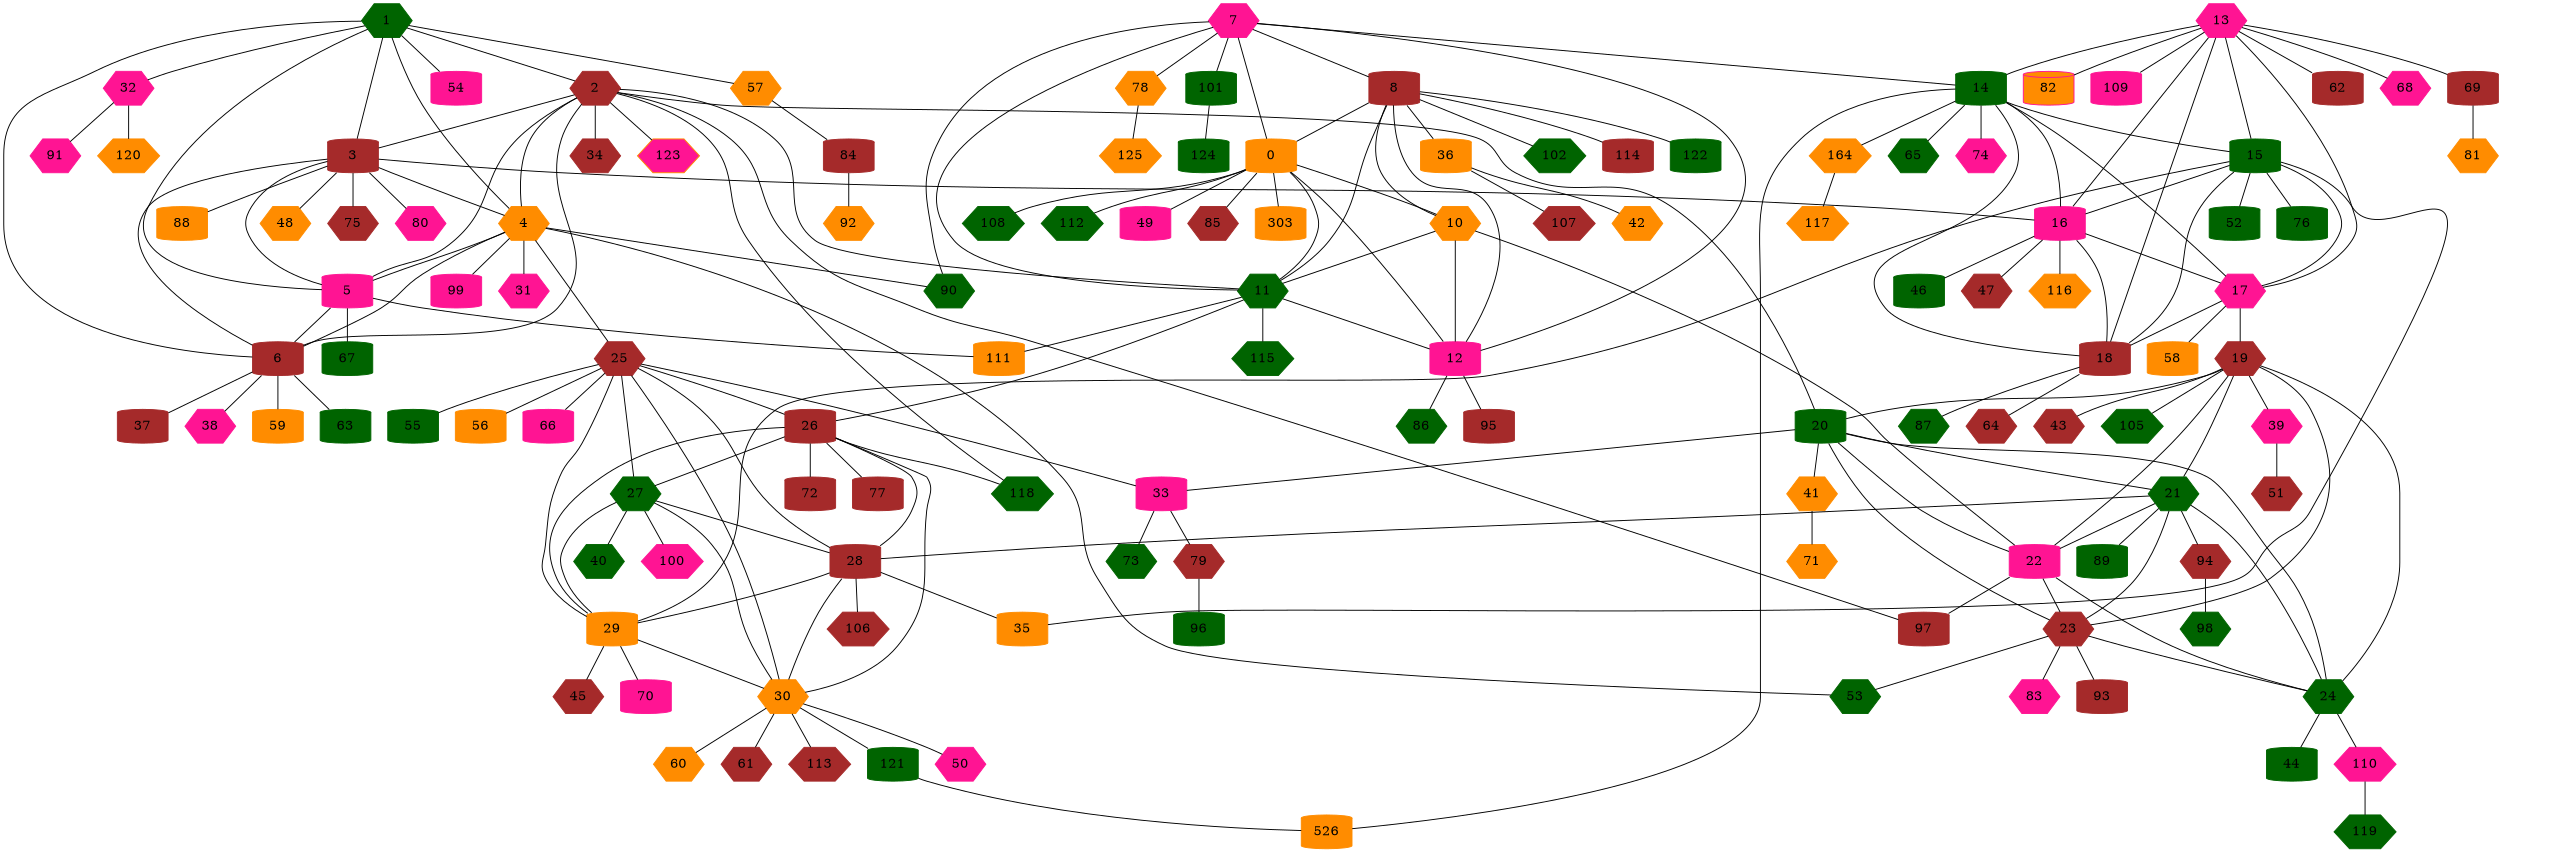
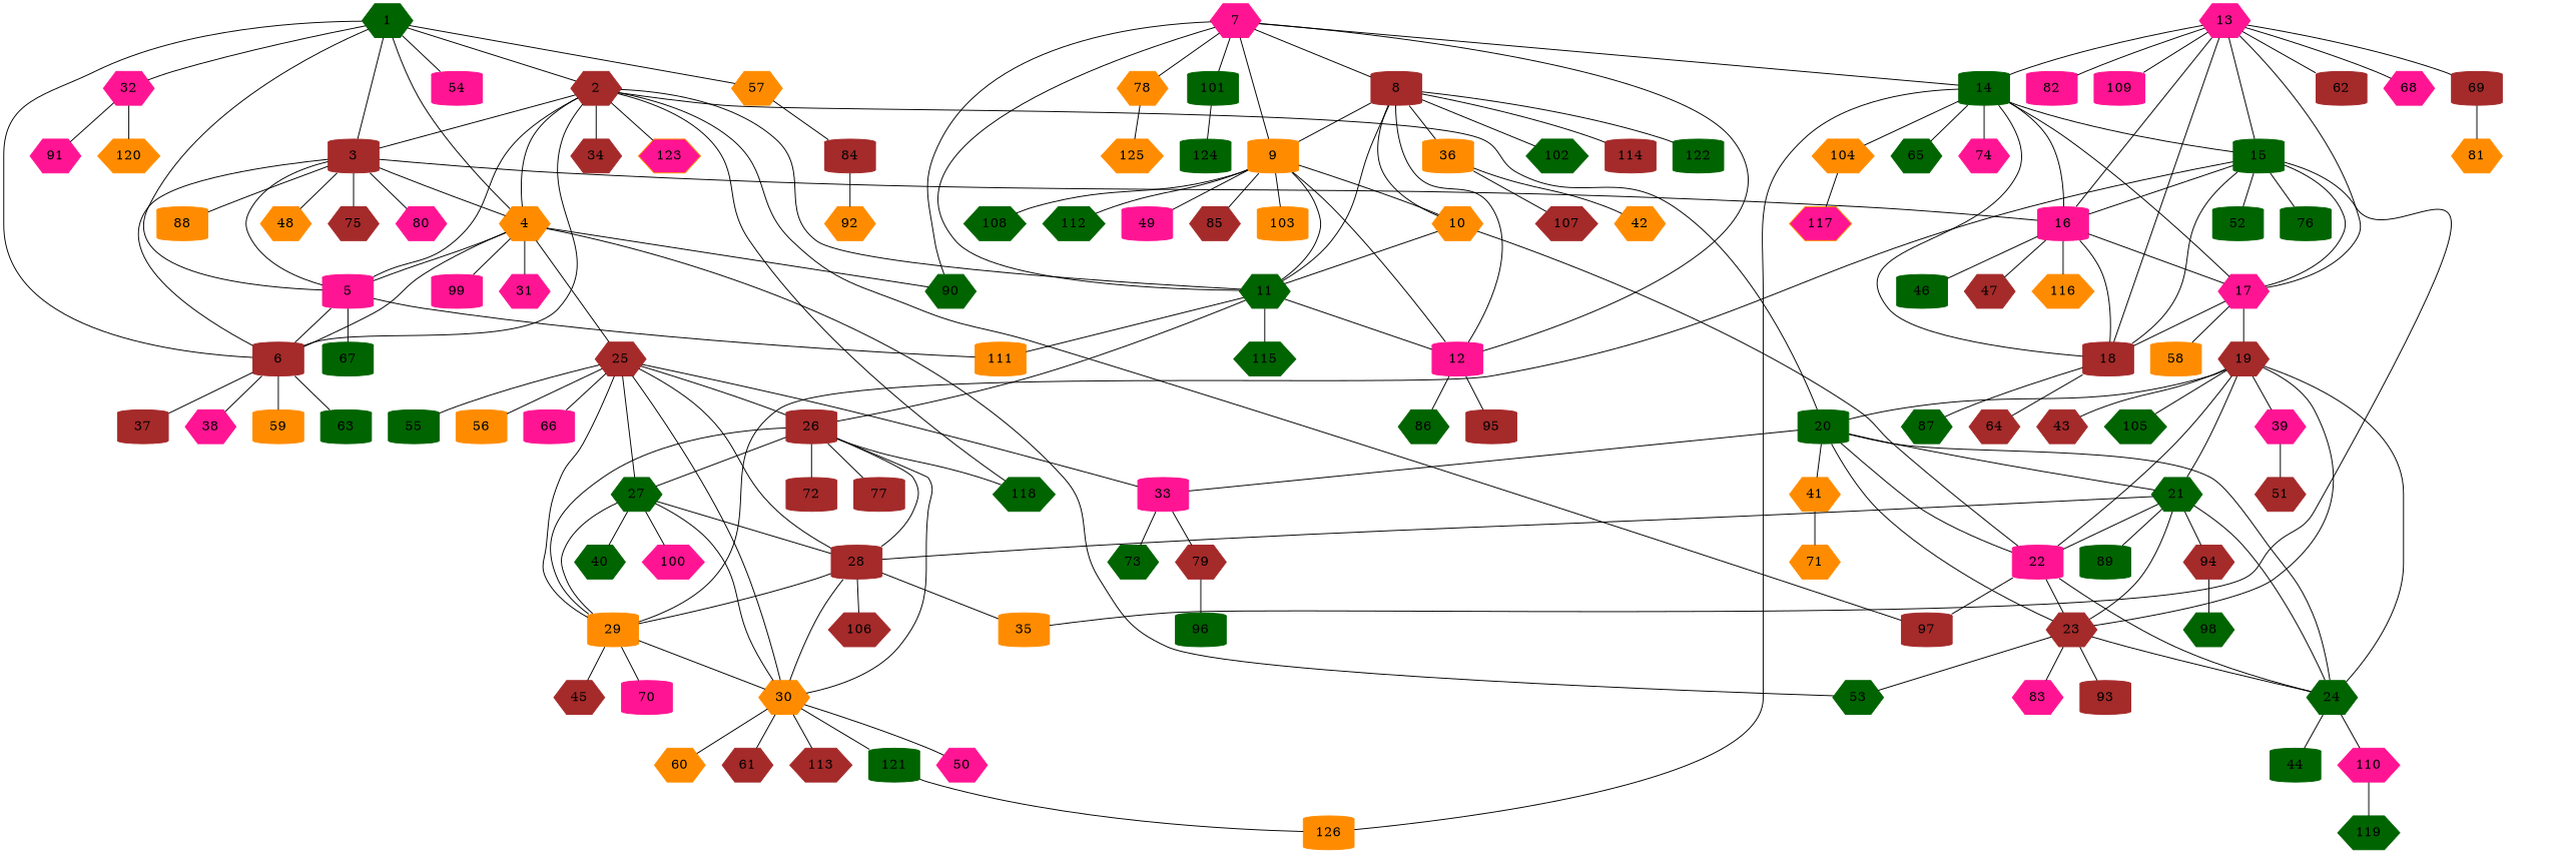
  graph {
    node [color=darkgreen shape=hexagon style=filled]
    2 [color=brown]
    1
    3 [color=brown shape=cylinder]
    4 [color=darkorange]
    5 [color=deeppink shape=cylinder]
    6 [color=brown shape=cylinder]
    32 [color=deeppink]
    54 [color=deeppink shape=cylinder]
    57 [color=darkorange]
    11
    20 [shape=cylinder]
    34 [color=brown]
    97 [color=brown shape=cylinder]
    118
    123 [color=darkorange fillcolor=deeppink]
    16 [color=deeppink shape=cylinder]
    48 [color=darkorange]
    75 [color=brown]
    80 [color=deeppink]
    88 [color=darkorange shape=cylinder]
    25 [color=brown]
    31 [color=deeppink]
    53
    90
    99 [color=deeppink shape=cylinder]
    67 [shape=cylinder]
    111 [color=darkorange shape=cylinder]
    37 [color=brown shape=cylinder]
    38 [color=deeppink]
    59 [color=darkorange shape=cylinder]
    63 [shape=cylinder]
    91 [color=deeppink]
    120 [color=darkorange]
    84 [color=brown shape=cylinder]
    12 [color=deeppink shape=cylinder]
    26 [color=brown shape=cylinder]
    115
    22 [color=deeppink shape=cylinder]
    21
    23 [color=brown]
    24
    33 [color=deeppink shape=cylinder]
    41 [color=darkorange]
    17 [color=deeppink]
    18 [color=brown shape=cylinder]
    46 [shape=cylinder]
    47 [color=brown]
    116 [color=darkorange]
    29 [color=darkorange shape=cylinder]
    28 [color=brown shape=cylinder]
    27
    30 [color=darkorange]
    55 [shape=cylinder]
    56 [color=darkorange shape=cylinder]
    66 [color=deeppink shape=cylinder]
    7 [color=deeppink]
    8 [color=brown shape=cylinder]
-   9 [color=darkorange shape=cylinder label=0]
+   9 [color=darkorange shape=cylinder]
    14 [shape=cylinder]
    78 [color=darkorange]
    101 [shape=cylinder]
    10 [color=darkorange]
    36 [color=darkorange shape=cylinder]
    102
    114 [color=brown shape=cylinder]
    122 [shape=cylinder]
    49 [color=deeppink shape=cylinder]
    85 [color=brown]
-   103 [color=darkorange shape=cylinder label=303]
+   103 [color=darkorange shape=cylinder]
    108
    112
    86
    95 [color=brown shape=cylinder]
    15 [shape=cylinder]
    65
    74 [color=deeppink]
-   104 [color=darkorange label=164]
-   126 [color=darkorange shape=cylinder label=526]
+   104 [color=darkorange]
+   126 [color=darkorange shape=cylinder]
    125 [color=darkorange]
    124 [shape=cylinder]
    42 [color=darkorange]
    107 [color=brown]
    72 [color=brown shape=cylinder]
    77 [color=brown shape=cylinder]
    13 [color=deeppink]
    62 [color=brown shape=cylinder]
    68 [color=deeppink]
    69 [color=brown shape=cylinder]
-   82 [color=deeppink shape=cylinder fillcolor=darkorange]
+   82 [color=deeppink shape=cylinder]
    109 [color=deeppink shape=cylinder]
    35 [color=darkorange shape=cylinder]
    52 [shape=cylinder]
    76 [shape=cylinder]
    19 [color=brown]
    58 [color=darkorange shape=cylinder]
    64 [color=brown]
    87
    81 [color=darkorange]
-   117 [color=darkorange]
+   117 [color=darkorange fillcolor=deeppink]
    45 [color=brown]
    70 [color=deeppink shape=cylinder]
    39 [color=deeppink]
    43 [color=brown]
    105
    89 [shape=cylinder]
    94 [color=brown]
    83 [color=deeppink]
    93 [color=brown shape=cylinder]
    44 [shape=cylinder]
    110 [color=deeppink]
    51 [color=brown]
    73
    79 [color=brown]
    71 [color=darkorange]
    106 [color=brown]
    98
    119
    40
    100 [color=deeppink]
    50 [color=deeppink]
    60 [color=darkorange]
    61 [color=brown]
    113 [color=brown]
    121 [shape=cylinder]
    96 [shape=cylinder]
    92 [color=darkorange]
    2 -- 3
    2 -- 4
    2 -- 5
    2 -- 6
    2 -- 11
    2 -- 20
    2 -- 34
    2 -- 97
    2 -- 118
    2 -- 123
    1 -- 2
    1 -- 3
    1 -- 4
    1 -- 5
    1 -- 6
    1 -- 32
    1 -- 54
    1 -- 57
    3 -- 4
    3 -- 5
    3 -- 6
    3 -- 16
    3 -- 48
    3 -- 75
    3 -- 80
    3 -- 88
    4 -- 5
    4 -- 6
    4 -- 25
    4 -- 31
    4 -- 53
    4 -- 90
    4 -- 99
    5 -- 6
    5 -- 67
    5 -- 111
    6 -- 37
    6 -- 38
    6 -- 59
    6 -- 63
    32 -- 91
    32 -- 120
    57 -- 84
    11 -- 111
    11 -- 12
    11 -- 26
    11 -- 115
    20 -- 22
    20 -- 21
    20 -- 23
    20 -- 24
    20 -- 33
    20 -- 41
    16 -- 17
    16 -- 18
    16 -- 46
    16 -- 47
    16 -- 116
    25 -- 26
    25 -- 33
    25 -- 29
    25 -- 28
    25 -- 27
    25 -- 30
    25 -- 55
    25 -- 56
    25 -- 66
    84 -- 92
    12 -- 86
    12 -- 95
    26 -- 118
    26 -- 29
    26 -- 28
    26 -- 27
    26 -- 30
    26 -- 72
    26 -- 77
    22 -- 97
    22 -- 23
    22 -- 24
    21 -- 22
    21 -- 23
    21 -- 24
    21 -- 28
    21 -- 89
    21 -- 94
    23 -- 53
    23 -- 24
    23 -- 83
    23 -- 93
    24 -- 44
    24 -- 110
    33 -- 73
    33 -- 79
    41 -- 71
    17 -- 18
    17 -- 19
    17 -- 58
    18 -- 64
    18 -- 87
    29 -- 30
    29 -- 45
    29 -- 70
    28 -- 29
    28 -- 30
    28 -- 35
    28 -- 106
    27 -- 29
    27 -- 28
    27 -- 30
    27 -- 40
    27 -- 100
    30 -- 50
    30 -- 60
    30 -- 61
    30 -- 113
    30 -- 121
    7 -- 11
    7 -- 90
    7 -- 12
    7 -- 8
    7 -- 9
    7 -- 14
    7 -- 78
    7 -- 101
    8 -- 11
    8 -- 12
    8 -- 9
    8 -- 10
    8 -- 36
    8 -- 102
    8 -- 114
    8 -- 122
    9 -- 11
    9 -- 12
    9 -- 10
    9 -- 49
    9 -- 85
    9 -- 103
    9 -- 108
    9 -- 112
    14 -- 16
    14 -- 17
    14 -- 18
    14 -- 15
    14 -- 65
    14 -- 74
    14 -- 104
    14 -- 126
    78 -- 125
    101 -- 124
    10 -- 11
-   10 -- 12
    10 -- 22
    36 -- 42
    36 -- 107
    15 -- 16
    15 -- 17
    15 -- 18
    15 -- 29
    15 -- 35
    15 -- 52
    15 -- 76
    104 -- 117
    13 -- 16
    13 -- 17
    13 -- 18
    13 -- 14
    13 -- 15
    13 -- 62
    13 -- 68
    13 -- 69
    13 -- 82
    13 -- 109
    69 -- 81
    19 -- 20
    19 -- 22
    19 -- 21
    19 -- 23
    19 -- 24
    19 -- 39
    19 -- 43
    19 -- 105
    39 -- 51
    94 -- 98
    110 -- 119
    79 -- 96
    121 -- 126
  }
